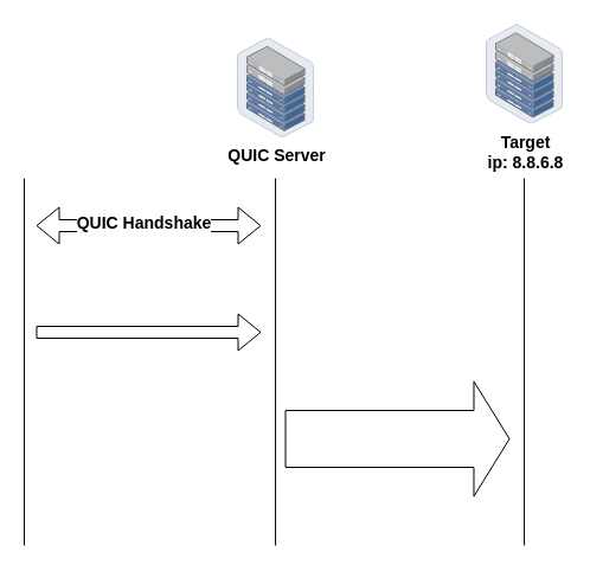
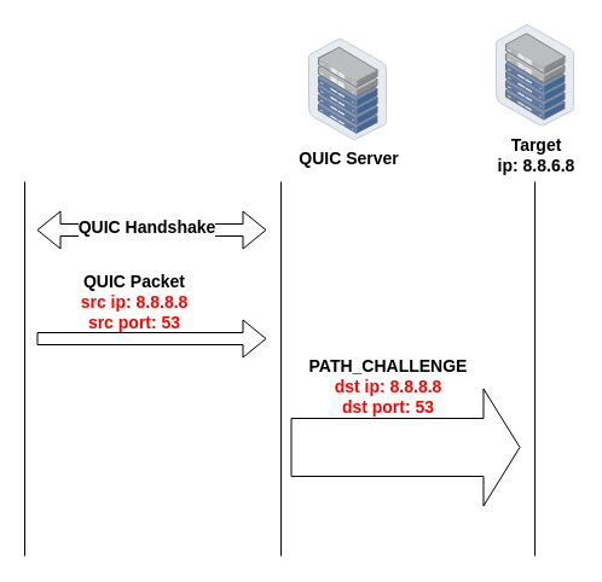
  <mxCell id="0" />
  <mxCell id="1" parent="0" />
- <mxCell id="2" value="&lt;font style=&quot;font-size: 14px;&quot;&gt;&lt;b&gt;QUIC Server&lt;/b&gt;&lt;/font&gt;" style="image;points=[];aspect=fixed;html=1;align=center;shadow=0;dashed=0;image=img/lib/allied_telesis/storage/Datacenter_Server_Half_Rack_ToR.svg;" vertex="1" parent="1"><mxGeometry x="200" y="31.4" width="65.11" height="84.6" as="geometry" /></mxCell>
+ <mxCell id="2" value="&lt;font style=&quot;font-size: 14px;&quot;&gt;&lt;b&gt;QUIC Server&lt;/b&gt;&lt;/font&gt;" style="image;points=[];aspect=fixed;html=1;align=center;shadow=0;dashed=0;image=img/lib/allied_telesis/storage/Datacenter_Server_Half_Rack_ToR.svg;" vertex="1" parent="1"><mxGeometry x="255" y="31.4" width="65.11" height="84.6" as="geometry" /></mxCell>
  <mxCell id="3" value="&lt;font style=&quot;font-size: 14px;&quot;&gt;&lt;b&gt;Target&lt;/b&gt;&lt;/font&gt;&lt;div&gt;&lt;font style=&quot;font-size: 14px;&quot;&gt;&lt;b&gt;ip: 8.8.6.8&lt;/b&gt;&lt;/font&gt;&lt;/div&gt;" style="image;points=[];aspect=fixed;html=1;align=center;shadow=0;dashed=0;image=img/lib/allied_telesis/storage/Datacenter_Server_Half_Rack_ToR.svg;" vertex="1" parent="1"><mxGeometry x="410" y="20" width="65.11" height="84.6" as="geometry" /></mxCell>
  <mxCell id="4" value="" style="endArrow=none;html=1;rounded=0;" edge="1" parent="1"><mxGeometry width="50" height="50" relative="1" as="geometry"><mxPoint x="20" y="150" as="sourcePoint" /><mxPoint x="20" y="460" as="targetPoint" /></mxGeometry></mxCell>
  <mxCell id="5" value="" style="endArrow=none;html=1;rounded=0;" edge="1" parent="1"><mxGeometry width="50" height="50" relative="1" as="geometry"><mxPoint x="232.06" y="150" as="sourcePoint" /><mxPoint x="232.06" y="460" as="targetPoint" /></mxGeometry></mxCell>
  <mxCell id="6" value="" style="endArrow=none;html=1;rounded=0;" edge="1" parent="1"><mxGeometry width="50" height="50" relative="1" as="geometry"><mxPoint x="442.06" y="150" as="sourcePoint" /><mxPoint x="442.06" y="460" as="targetPoint" /></mxGeometry></mxCell>
  <mxCell id="7" value="" style="shape=flexArrow;endArrow=classic;startArrow=classic;html=1;rounded=0;" edge="1" parent="1"><mxGeometry width="100" height="100" relative="1" as="geometry"><mxPoint x="30" y="190" as="sourcePoint" /><mxPoint x="220" y="190" as="targetPoint" /></mxGeometry></mxCell>
  <mxCell id="8" value="&lt;font style=&quot;font-size: 14px;&quot;&gt;&lt;b&gt;QUIC Handshake&lt;/b&gt;&lt;/font&gt;" style="edgeLabel;html=1;align=center;verticalAlign=middle;resizable=0;points=[];" vertex="1" connectable="0" parent="7"><mxGeometry x="-0.053" y="3" relative="1" as="geometry"><mxPoint as="offset" /></mxGeometry></mxCell>
  <mxCell id="9" value="" style="shape=flexArrow;endArrow=classic;html=1;rounded=0;" edge="1" parent="1"><mxGeometry width="50" height="50" relative="1" as="geometry"><mxPoint x="30" y="280" as="sourcePoint" /><mxPoint x="220" y="280" as="targetPoint" /></mxGeometry></mxCell>
+ <mxCell id="10" value="&lt;font style=&quot;font-size: 14px;&quot;&gt;&lt;b&gt;QUIC Packet&lt;/b&gt;&lt;/font&gt;&lt;div style=&quot;font-size: 14px;&quot;&gt;&lt;font color=&quot;#ff0000&quot; style=&quot;font-size: 14px;&quot;&gt;&lt;b&gt;src ip: 8.8.8.8&lt;/b&gt;&lt;/font&gt;&lt;/div&gt;&lt;div style=&quot;font-size: 14px;&quot;&gt;&lt;font color=&quot;#ff0000&quot; style=&quot;font-size: 14px;&quot;&gt;&lt;b&gt;src port: 53&lt;/b&gt;&lt;/font&gt;&lt;/div&gt;" style="text;html=1;align=center;verticalAlign=middle;whiteSpace=wrap;rounded=0;" vertex="1" parent="1"><mxGeometry x="45.6" y="230" width="130" height="40" as="geometry" /></mxCell>
  <mxCell id="11" value="" style="shape=flexArrow;endArrow=classic;html=1;rounded=0;endWidth=48;endSize=9.67;strokeWidth=1;width=48;" edge="1" parent="1"><mxGeometry width="50" height="50" relative="1" as="geometry"><mxPoint x="240" y="370" as="sourcePoint" /><mxPoint x="430" y="370" as="targetPoint" /></mxGeometry></mxCell>
+ <mxCell id="12" value="&lt;font style=&quot;font-size: 14px;&quot;&gt;&lt;b&gt;PATH_CHALLENGE&lt;/b&gt;&lt;/font&gt;&lt;div style=&quot;font-size: 14px;&quot;&gt;&lt;font color=&quot;#ff0000&quot; style=&quot;font-size: 14px;&quot;&gt;&lt;b&gt;dst ip: 8.8.8.8&lt;/b&gt;&lt;/font&gt;&lt;/div&gt;&lt;div style=&quot;font-size: 14px;&quot;&gt;&lt;font color=&quot;#ff0000&quot; style=&quot;font-size: 14px;&quot;&gt;&lt;b&gt;dst port: 53&lt;/b&gt;&lt;/font&gt;&lt;/div&gt;" style="text;html=1;align=center;verticalAlign=middle;whiteSpace=wrap;rounded=0;" vertex="1" parent="1"><mxGeometry x="255.6" y="300" width="130" height="40" as="geometry" /></mxCell>
